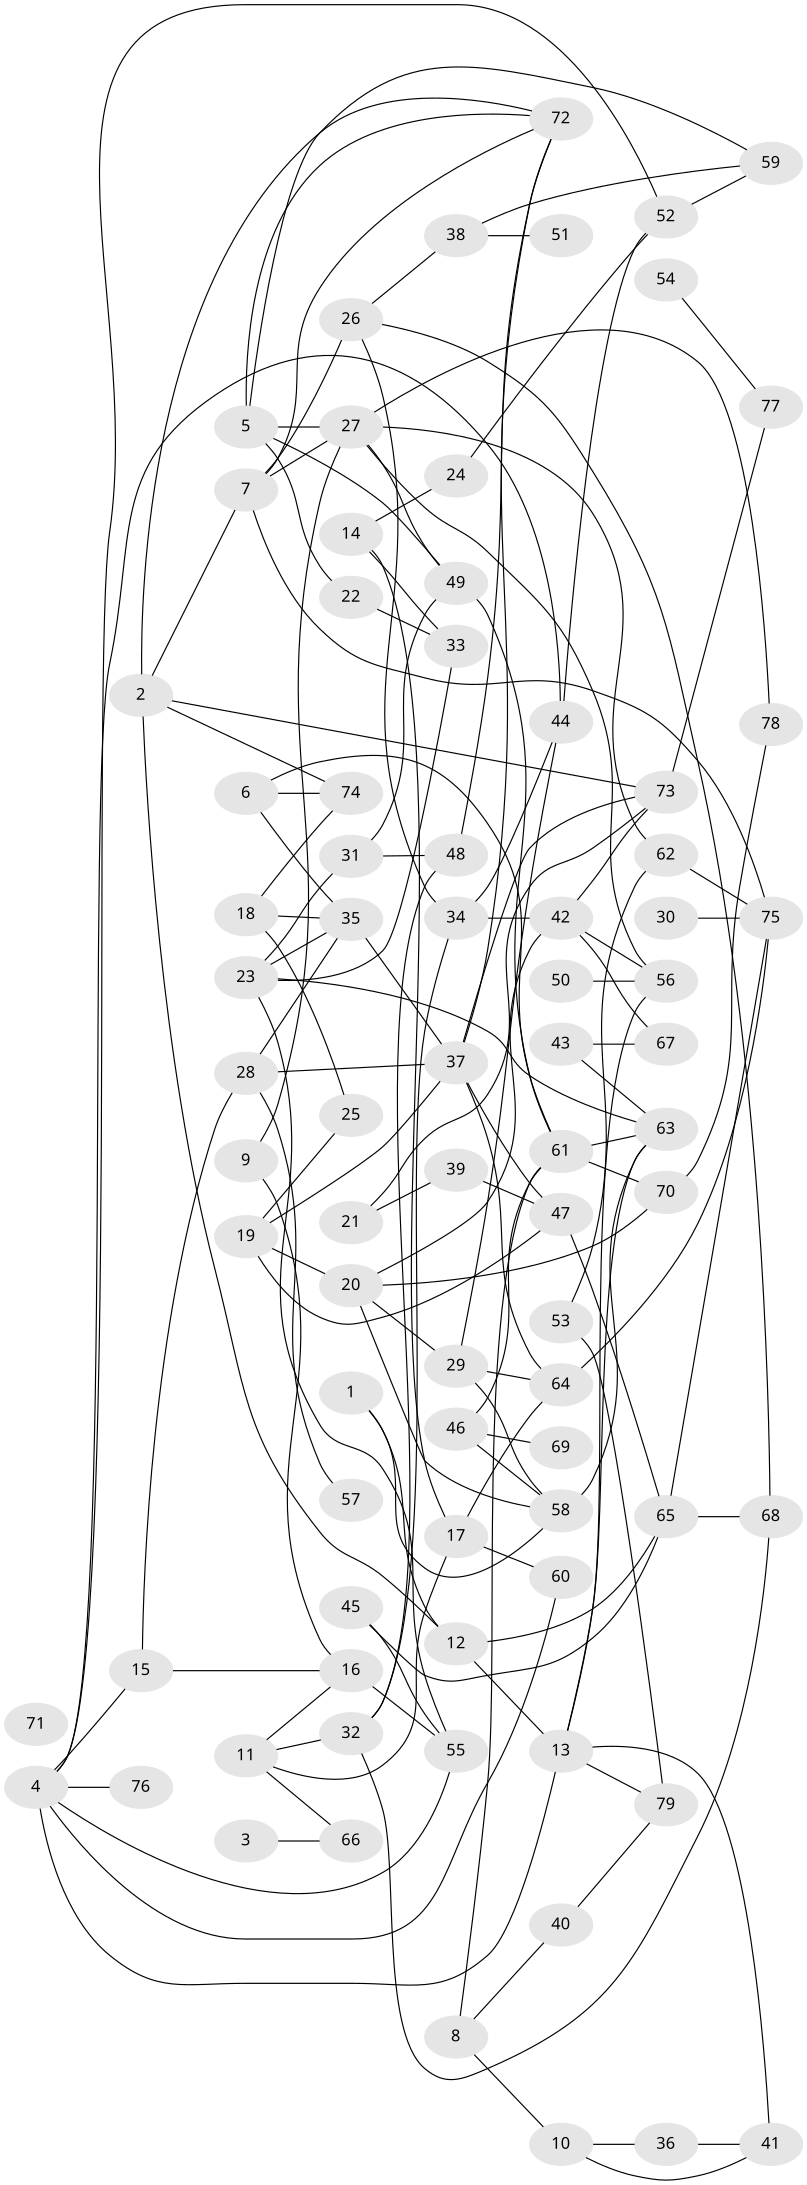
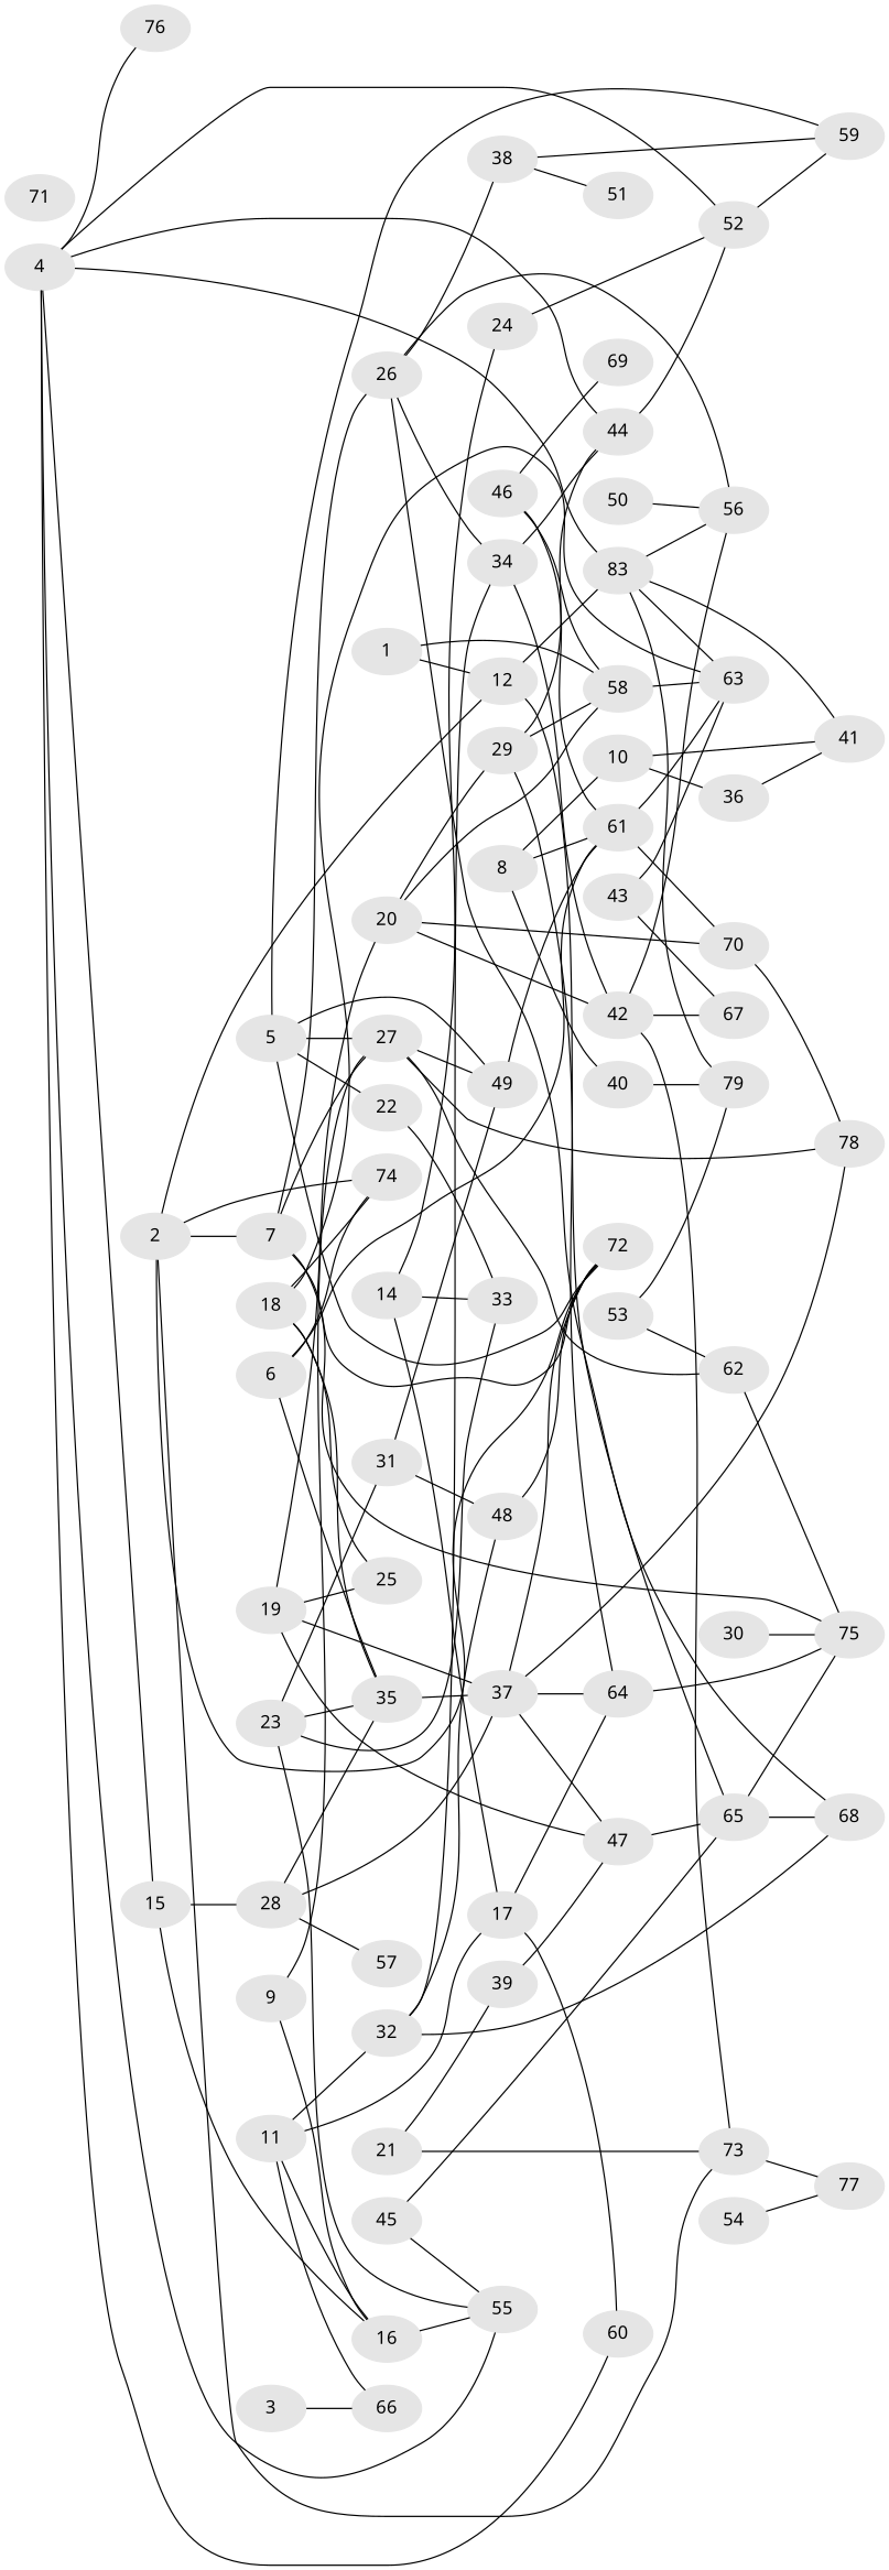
  graph {
    fontname="Noto Sans"
    rankdir=LR
    node [color=gray90 fontname="Noto Sans" style=filled]
    edge [fontname="Noto Sans"]
    1
    12
    58
-   13
+   13 [label=83]
    65
    63
    2
    7
    72
    73
    74
    27
    26
    75
    77
    3
    66
    4
    15
    44
    52
    55
    60
    76
    41
    56
    79
    16
    28
    59
    5
    22
    49
    33
    62
    78
    61
    6
    35
    37
    70
    34
    38
    68
    8
    10
    40
    36
    9
    11
    32
    17
    48
    14
    24
    64
    57
    18
    25
    19
    20
    47
    29
    42
    67
    21
    39
    23
    31
    51
    30
    43
    45
    46
    69
    50
    53
    54
    71
    1 -- 12
    1 -- 58
    12 -- 13
    12 -- 65
    58 -- 63
    13 -- 63
    13 -- 41
    13 -- 56
    13 -- 79
    65 -- 75
    65 -- 68
    2 -- 12
    2 -- 7
    2 -- 72
    2 -- 73
    2 -- 74
    7 -- 72
    7 -- 27
    7 -- 26
    7 -- 75
    73 -- 77
-   27 -- 56
+   26 -- 56
    27 -- 49
    27 -- 62
    27 -- 78
    26 -- 34
    26 -- 38
    26 -- 68
    3 -- 66
    4 -- 13
    4 -- 15
    4 -- 44
    4 -- 52
    4 -- 55
    4 -- 60
    4 -- 76
    15 -- 16
    15 -- 28
    44 -- 52
    52 -- 59
    16 -- 55
    28 -- 35
    28 -- 37
    28 -- 57
    5 -- 72
    5 -- 27
    5 -- 59
    5 -- 22
    5 -- 49
    22 -- 33
    49 -- 61
    62 -- 75
    61 -- 63
    61 -- 70
    6 -- 74
    6 -- 61
    6 -- 35
    35 -- 37
    37 -- 72
-   37 -- 73
+   37 -- 78
    37 -- 64
    37 -- 47
    70 -- 78
    34 -- 44
    34 -- 42
    38 -- 59
    38 -- 51
    8 -- 61
    8 -- 10
    8 -- 40
    10 -- 41
    10 -- 36
    40 -- 79
    36 -- 41
    9 -- 27
    9 -- 16
    11 -- 66
    11 -- 16
    11 -- 32
    11 -- 17
    32 -- 34
    32 -- 68
    32 -- 48
    17 -- 60
    17 -- 64
    48 -- 72
    14 -- 33
    14 -- 17
    14 -- 24
    24 -- 52
    64 -- 75
    18 -- 74
    18 -- 35
    18 -- 25
    19 -- 37
    19 -- 25
    19 -- 20
    19 -- 47
    20 -- 58
    20 -- 70
    20 -- 29
    20 -- 42
    47 -- 65
    29 -- 58
    29 -- 44
    29 -- 64
    42 -- 73
    42 -- 56
    42 -- 67
    21 -- 73
    21 -- 39
    39 -- 47
-   23 -- 63
+   18 -- 63
    23 -- 55
    23 -- 33
    23 -- 35
    23 -- 31
    31 -- 49
    31 -- 48
    30 -- 75
    43 -- 63
    43 -- 67
    45 -- 65
    45 -- 55
    46 -- 58
    46 -- 61
    46 -- 69
    50 -- 56
    53 -- 79
    53 -- 62
    54 -- 77
  }
